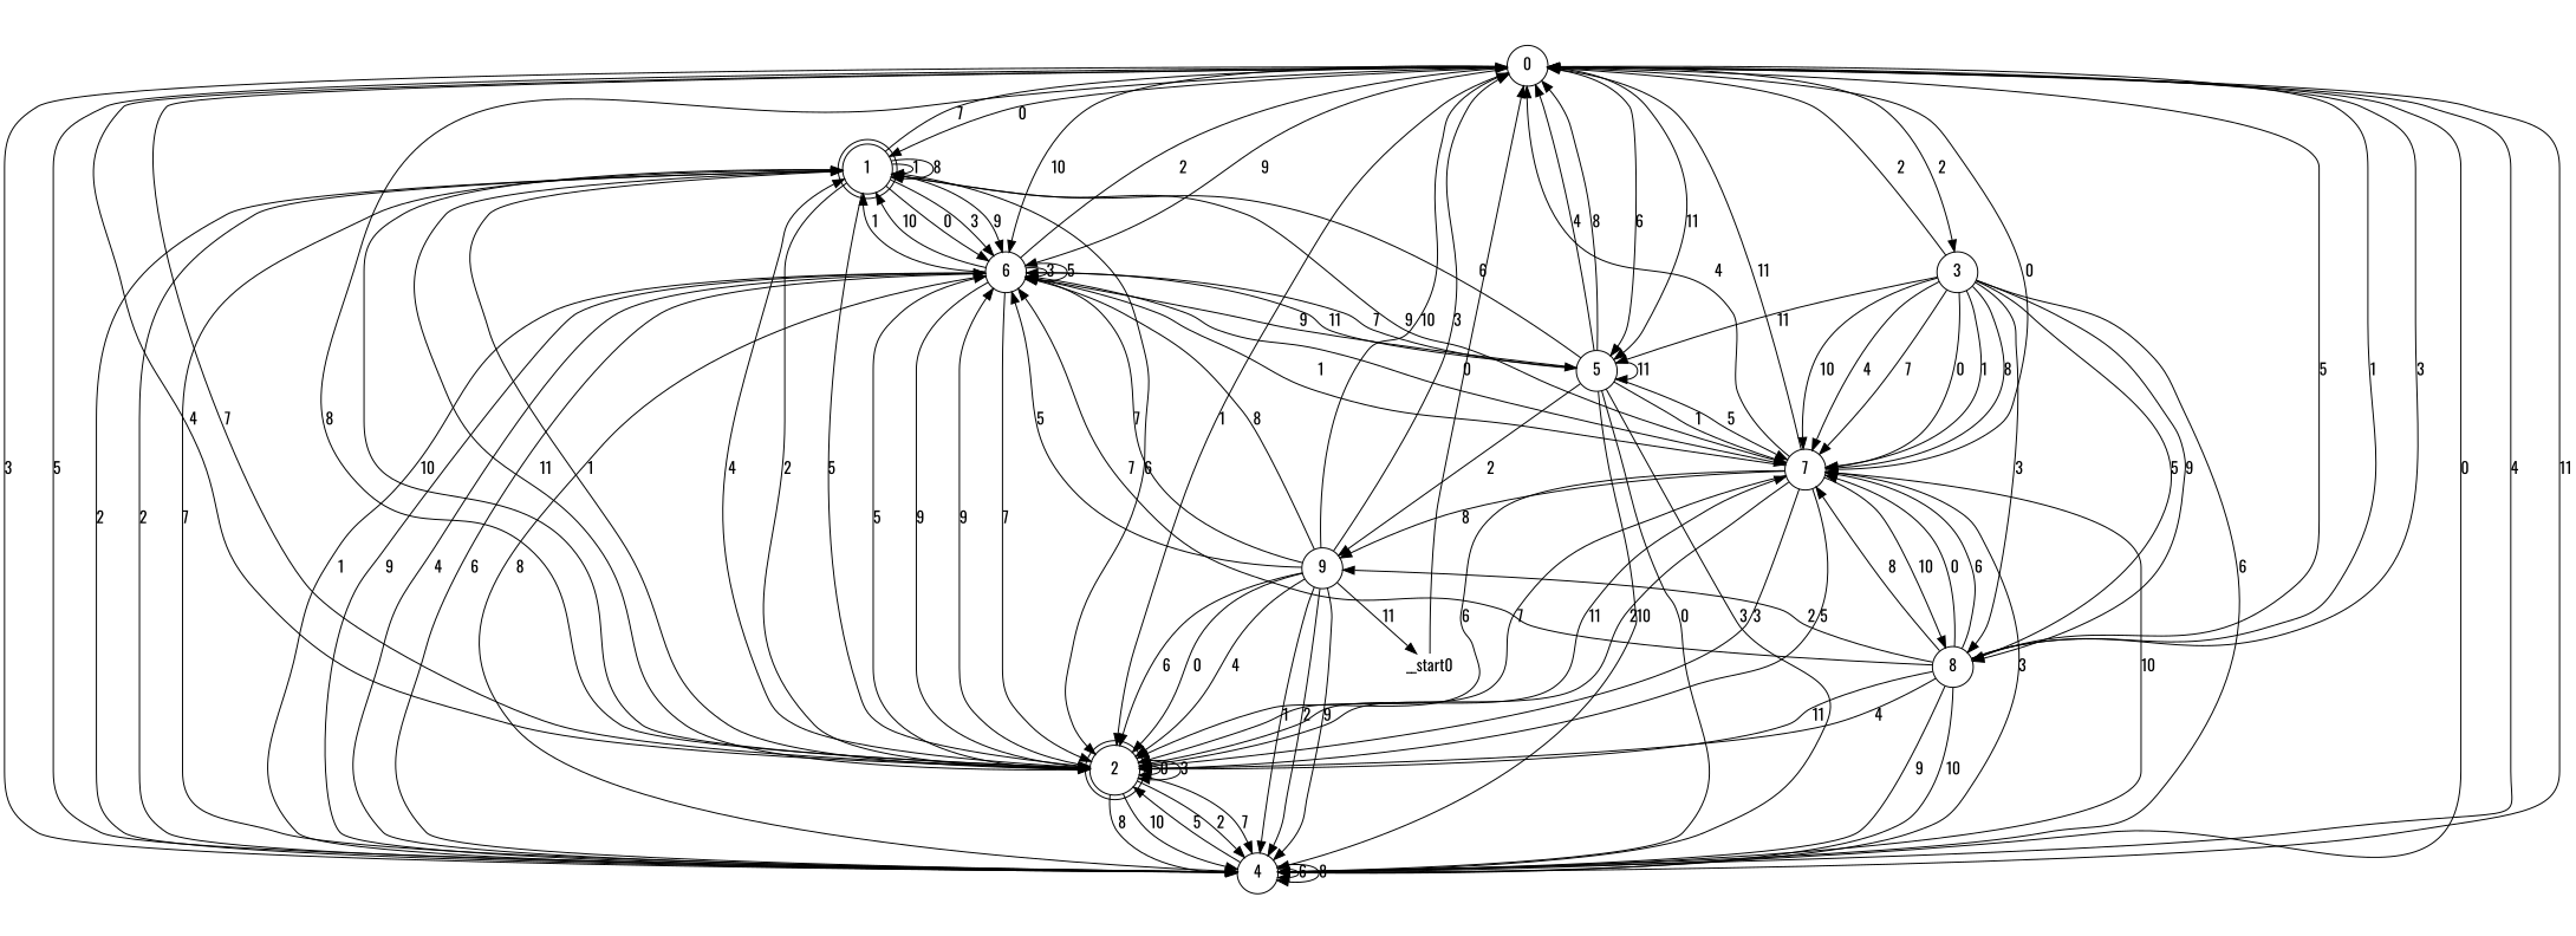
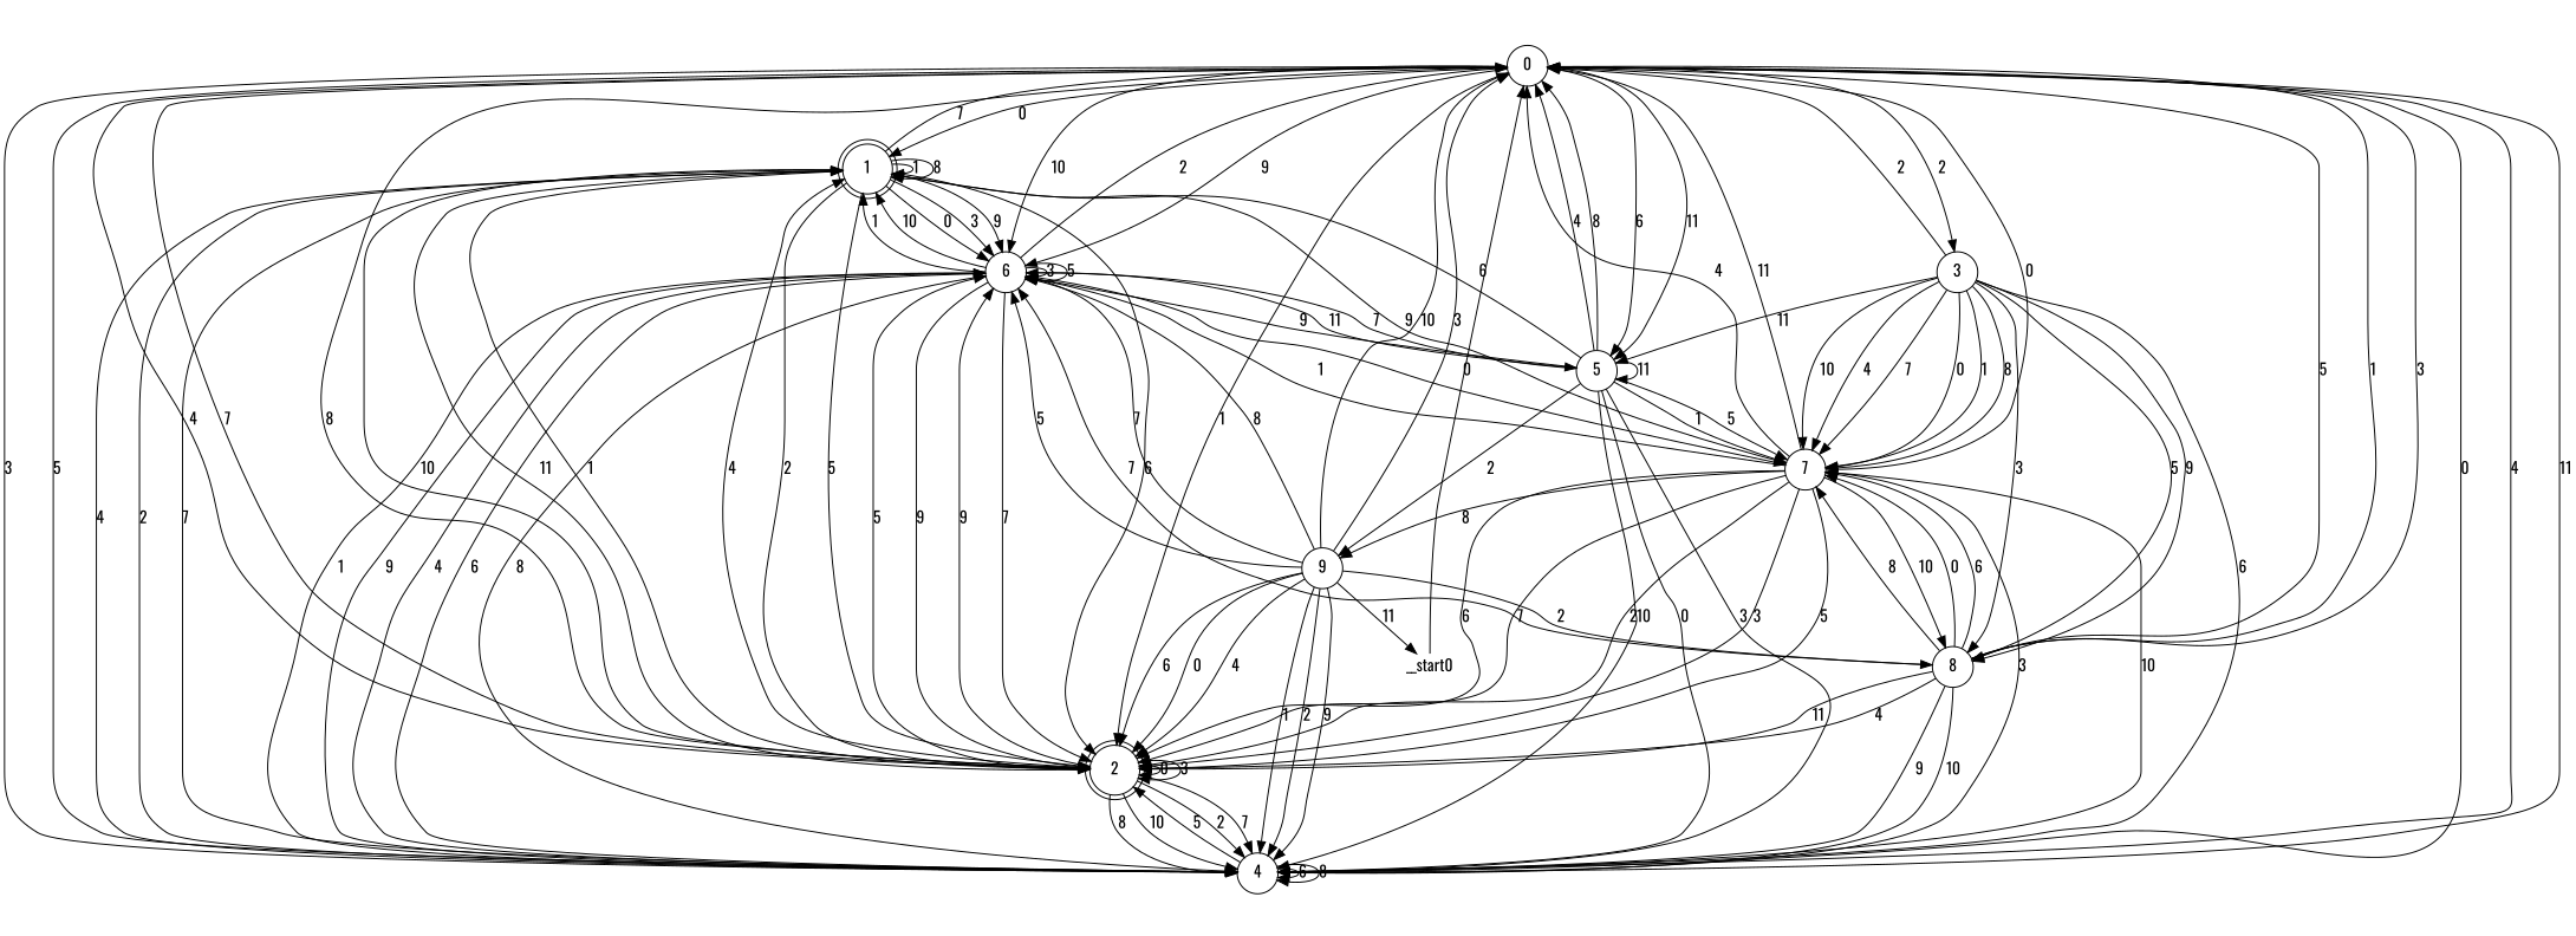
  digraph {
    fontname=Oswald
    node [fontname=Oswald shape=circle]
    edge [fontname=Oswald]
    n1 [label=0]
    n2 [label=1 shape=doublecircle]
    n3 [label=2 shape=doublecircle]
    n4 [label=3]
    n5 [label=4]
    n6 [label=5]
    n7 [label=6]
    n8 [label=7]
    n9 [label=8]
    n10 [label=9]
    __start0 [height=0 shape=none width=0]
    n1 -> n2 [label=0]
    n1 -> n3 [label=1]
    n1 -> n3 [label=4]
    n1 -> n3 [label=7]
    n1 -> n3 [label=8]
    n1 -> n4 [label=2]
    n1 -> n5 [label=3]
    n1 -> n5 [label=5]
    n1 -> n6 [label=6]
    n1 -> n6 [label=11]
    n1 -> n7 [label=9]
    n1 -> n7 [label=10]
    n2 -> n1 [label=7]
    n2 -> n2 [label=1]
    n2 -> n2 [label=8]
    n2 -> n3 [label=2]
    n2 -> n3 [label=5]
    n2 -> n3 [label=6]
    n2 -> n3 [label=10]
    n2 -> n3 [label=11]
-   n2 -> n5 [label=2]
+   n2 -> n5 [label=4]
    n2 -> n7 [label=0]
    n2 -> n7 [label=3]
    n2 -> n7 [label=9]
    n3 -> n2 [label=1]
    n3 -> n2 [label=4]
    n3 -> n3 [label=0]
    n3 -> n3 [label=3]
    n3 -> n5 [label=2]
    n3 -> n5 [label=7]
    n3 -> n5 [label=8]
    n3 -> n5 [label=10]
    n3 -> n7 [label=5]
    n3 -> n7 [label=9]
-   n3 -> n8 [label=11]
    n4 -> n1 [label=2]
    n4 -> n5 [label=6]
    n4 -> n6 [label=11]
    n4 -> n8 [label=0]
    n4 -> n8 [label=1]
    n4 -> n8 [label=4]
    n4 -> n8 [label=7]
    n4 -> n8 [label=8]
    n4 -> n8 [label=10]
    n4 -> n9 [label=3]
    n4 -> n9 [label=5]
    n4 -> n9 [label=9]
    n5 -> n1 [label=0]
    n5 -> n1 [label=4]
    n5 -> n1 [label=11]
    n5 -> n2 [label=2]
    n5 -> n2 [label=7]
    n5 -> n3 [label=5]
    n5 -> n5 [label=6]
    n5 -> n5 [label=8]
    n5 -> n7 [label=1]
    n5 -> n7 [label=9]
    n5 -> n8 [label=3]
    n5 -> n8 [label=10]
    n6 -> n1 [label=4]
    n6 -> n1 [label=8]
    n6 -> n2 [label=6]
    n6 -> n5 [label=0]
    n6 -> n5 [label=3]
    n6 -> n5 [label=10]
    n6 -> n6 [label=11]
    n6 -> n7 [label=7]
    n6 -> n7 [label=9]
    n6 -> n8 [label=1]
    n6 -> n8 [label=5]
    n6 -> n10 [label=2]
    n7 -> n1 [label=2]
    n7 -> n2 [label=1]
    n7 -> n2 [label=10]
    n7 -> n3 [label=7]
    n7 -> n3 [label=9]
    n7 -> n5 [label=4]
    n7 -> n5 [label=6]
    n7 -> n5 [label=8]
    n7 -> n6 [label=11]
    n7 -> n7 [label=3]
    n7 -> n7 [label=5]
    n7 -> n8 [label=0]
    n8 -> n1 [label=0]
    n8 -> n1 [label=4]
    n8 -> n1 [label=11]
    n8 -> n2 [label=9]
    n8 -> n3 [label=2]
    n8 -> n3 [label=3]
    n8 -> n3 [label=5]
    n8 -> n3 [label=6]
    n8 -> n3 [label=7]
    n8 -> n7 [label=1]
    n8 -> n9 [label=10]
    n8 -> n10 [label=8]
    n9 -> n1 [label=1]
    n9 -> n1 [label=3]
    n9 -> n1 [label=5]
    n9 -> n3 [label=4]
    n9 -> n3 [label=11]
    n9 -> n5 [label=9]
    n9 -> n5 [label=10]
    n9 -> n7 [label=7]
    n9 -> n8 [label=0]
    n9 -> n8 [label=6]
    n9 -> n8 [label=8]
-   n9 -> n10 [label=2]
+   n10 -> n9 [label=2]
    n10 -> n1 [label=3]
    n10 -> n1 [label=10]
    n10 -> n3 [label=0]
    n10 -> n3 [label=4]
    n10 -> n3 [label=6]
    n10 -> n5 [label=1]
    n10 -> n5 [label=2]
    n10 -> n5 [label=9]
    n10 -> n7 [label=5]
    n10 -> n7 [label=7]
    n10 -> n7 [label=8]
    n10 -> __start0 [label=11]
    __start0 -> n1
  }
